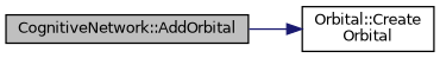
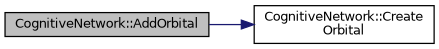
  digraph {
    rankdir=LR
    node [color=black fontname=Helvetica fontsize=10 shape=record style=filled]
    n1 [fillcolor=grey75 fontcolor=black height=0.2 label="CognitiveNetwork::AddOrbital" width=0.4]
-   n2 [fillcolor=white height=0.2 label="Orbital::Create\lOrbital" width=0.4]
+   n2 [fillcolor=white height=0.2 label="CognitiveNetwork::Create\lOrbital" width=0.4]
    n1 -> n2 [color=midnightblue fontname=Helvetica fontsize=10 labelfontname=Helvetica labelfontsize=10 style=solid]
  }
